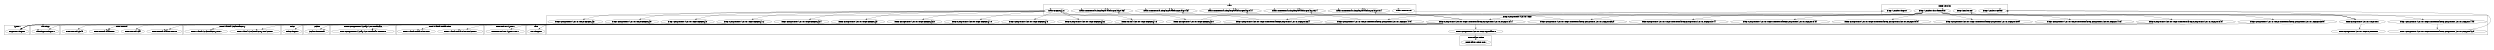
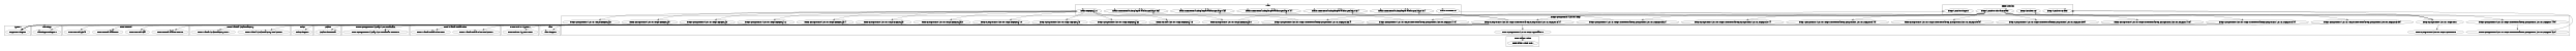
  digraph {
    "Socket::inet_ntoa"
    "strict::import"
    "warnings::unimport"
    "POE::Kernel::alias_remove"
    "POE::Kernel::yield"
    "POE::Kernel::alias_set"
    "POE::Kernel::call"
    "POE::Component::SSLify::ServerHandle::FILENO"
    "Exporter::import"
    "POE::Component::Server::TCP::BEGIN@8"
    n11 [label="POE::Kernel::Server::TCP::BEGIN@15"]
    "POE::Component::Server::TCP::__ANON__[POE/Component/Server/TCP.pm:479]"
    "POE::Component::Server::TCP::__ANON__[POE/Component/Server/TCP.pm:509]"
    "POE::Component::Server::TCP::__ANON__[POE/Component/Server/TCP.pm:549]"
    "POE::Component::Server::TCP::BEGIN@31"
    "POE::Component::Server::TCP::new"
    "POE::Component::Server::TCP::BEGIN@3"
    "POE::Component::Server::TCP::BEGIN@9"
    "POE::Component::Server::TCP::BEGIN@33"
    "POE::Component::Server::TCP::_get_filters"
    "POE::Component::Server::TCP::CORE:sort"
    "POE::Component::Server::TCP::__ANON__[POE/Component/Server/TCP.pm:364]"
    "POE::Component::Server::TCP::__ANON__[POE/Component/Server/TCP.pm:341]"
    "POE::Component::Server::TCP::__ANON__[POE/Component/Server/TCP.pm:540]"
    "POE::Component::Server::TCP::__ANON__[POE/Component/Server/TCP.pm:352]"
    "POE::Component::Server::TCP::BEGIN@32"
    "POE::Component::Server::TCP::BEGIN@30"
    "POE::Component::Server::TCP::BEGIN@12"
    "POE::Component::Server::TCP::__ANON__[POE/Component/Server/TCP.pm:408]"
    "POE::Component::Server::TCP::__ANON__[POE/Component/Server/TCP.pm:389]"
    "POE::Component::Server::TCP::__ANON__[POE/Component/Server/TCP.pm:548]"
    "POE::Component::Server::TCP::__ANON__[POE/Component/Server/TCP.pm:422]"
    "POE::Component::Server::TCP::__ANON__[POE/Component/Server/TCP.pm:374]"
    "POE::Component::Server::TCP::__ANON__[POE/Component/Server/TCP.pm:449]"
    "POE::Component::Server::TCP::BEGIN@34"
    "POE::Component::Server::TCP::BEGIN@5"
    "POE::Component::Server::TCP::BEGIN@10"
    "POE::Wheel::ReadWrite::new"
    "POE::Wheel::ReadWrite::DESTROY"
    "POE::Session::import"
    "POE::Session::ID"
    "POE::Session::_invoke_state"
    "POE::Session::create"
-   "vars::import" [label="sort::import"]
-   "POE::Driver::SysRW::new" [label="FILENO::Driver::SysRW::new"]
+   "vars::import"
+   "POE::Driver::SysRW::new"
    "POE::Filter::Line::new"
    "POE::Wheel::SocketFactory::DESTROY"
    "POE::Wheel::SocketFactory::new"
    "main::BEGIN@21"
    "main::RUNTIME"
    "main::__ANON__[t/simple_parallel_superbig.t:96]"
    "main::__ANON__[t/simple_parallel_superbig.t:67]"
    "main::__ANON__[t/simple_parallel_superbig.t:81]"
    "main::__ANON__[t/simple_parallel_superbig.t:43]"
    "main::__ANON__[t/simple_parallel_superbig.t:47]"
    subgraph cluster_1 {
      label=Socket
      "Socket::inet_ntoa"
    }
    subgraph cluster_2 {
      label="strict"
      "strict::import"
    }
    subgraph cluster_3 {
      label=warnings
      "warnings::unimport"
    }
    subgraph cluster_4 {
      label="POE::Kernel"
      "POE::Kernel::alias_remove"
      "POE::Kernel::yield"
      "POE::Kernel::alias_set"
      "POE::Kernel::call"
    }
    subgraph cluster_5 {
      label="POE::Component::SSLify::ServerHandle"
      "POE::Component::SSLify::ServerHandle::FILENO"
    }
    subgraph cluster_6 {
      label=SysRW
      "Exporter::import"
    }
    subgraph cluster_7 {
      label="POE::Component::Server::TCP"
      "POE::Component::Server::TCP::BEGIN@8"
      n11
      "POE::Component::Server::TCP::__ANON__[POE/Component/Server/TCP.pm:479]"
      "POE::Component::Server::TCP::__ANON__[POE/Component/Server/TCP.pm:509]"
      "POE::Component::Server::TCP::__ANON__[POE/Component/Server/TCP.pm:549]"
      "POE::Component::Server::TCP::BEGIN@31"
      "POE::Component::Server::TCP::new"
      "POE::Component::Server::TCP::BEGIN@3"
      "POE::Component::Server::TCP::BEGIN@9"
      "POE::Component::Server::TCP::BEGIN@33"
      "POE::Component::Server::TCP::_get_filters"
      "POE::Component::Server::TCP::CORE:sort"
      "POE::Component::Server::TCP::__ANON__[POE/Component/Server/TCP.pm:364]"
      "POE::Component::Server::TCP::__ANON__[POE/Component/Server/TCP.pm:341]"
      "POE::Component::Server::TCP::__ANON__[POE/Component/Server/TCP.pm:540]"
      "POE::Component::Server::TCP::__ANON__[POE/Component/Server/TCP.pm:352]"
      "POE::Component::Server::TCP::BEGIN@32"
      "POE::Component::Server::TCP::BEGIN@30"
      "POE::Component::Server::TCP::BEGIN@12"
      "POE::Component::Server::TCP::__ANON__[POE/Component/Server/TCP.pm:408]"
      "POE::Component::Server::TCP::__ANON__[POE/Component/Server/TCP.pm:389]"
      "POE::Component::Server::TCP::__ANON__[POE/Component/Server/TCP.pm:548]"
      "POE::Component::Server::TCP::__ANON__[POE/Component/Server/TCP.pm:422]"
      "POE::Component::Server::TCP::__ANON__[POE/Component/Server/TCP.pm:374]"
      "POE::Component::Server::TCP::__ANON__[POE/Component/Server/TCP.pm:449]"
      "POE::Component::Server::TCP::BEGIN@34"
      "POE::Component::Server::TCP::BEGIN@5"
      "POE::Component::Server::TCP::BEGIN@10"
    }
    subgraph cluster_8 {
      label="POE::Wheel::ReadWrite"
      "POE::Wheel::ReadWrite::new"
      "POE::Wheel::ReadWrite::DESTROY"
    }
    subgraph cluster_9 {
      label="POE::Session"
      "POE::Session::import"
      "POE::Session::ID"
      "POE::Session::_invoke_state"
      "POE::Session::create"
    }
    subgraph cluster_10 {
      label=vars
      "vars::import"
    }
    subgraph cluster_11 {
      label="POE::Driver::SysRW"
      "POE::Driver::SysRW::new"
    }
    subgraph cluster_12 {
      label="POE::Filter::Line"
      "POE::Filter::Line::new"
    }
    subgraph cluster_13 {
      label="POE::Wheel::SocketFactory"
      "POE::Wheel::SocketFactory::DESTROY"
      "POE::Wheel::SocketFactory::new"
    }
    subgraph cluster_14 {
      label=main
      "main::BEGIN@21"
      "main::RUNTIME"
      "main::__ANON__[t/simple_parallel_superbig.t:96]"
      "main::__ANON__[t/simple_parallel_superbig.t:67]"
      "main::__ANON__[t/simple_parallel_superbig.t:81]"
      "main::__ANON__[t/simple_parallel_superbig.t:43]"
      "main::__ANON__[t/simple_parallel_superbig.t:47]"
    }
    "POE::Component::Server::TCP::BEGIN@8" -> "Exporter::import"
    n11 -> "warnings::unimport"
    "POE::Component::Server::TCP::__ANON__[POE/Component/Server/TCP.pm:479]" -> "POE::Kernel::alias_set"
    "POE::Component::Server::TCP::__ANON__[POE/Component/Server/TCP.pm:479]" -> "POE::Wheel::SocketFactory::new"
    "POE::Component::Server::TCP::__ANON__[POE/Component/Server/TCP.pm:479]" -> "main::__ANON__[t/simple_parallel_superbig.t:43]"
    "POE::Component::Server::TCP::new" -> "POE::Component::Server::TCP::CORE:sort"
    "POE::Component::Server::TCP::new" -> "POE::Session::ID"
    "POE::Component::Server::TCP::new" -> "POE::Session::create"
    "POE::Component::Server::TCP::BEGIN@3" -> "strict::import"
    "POE::Component::Server::TCP::BEGIN@9" -> "Exporter::import"
    "POE::Component::Server::TCP::_get_filters" -> "POE::Filter::Line::new"
    "POE::Component::Server::TCP::__ANON__[POE/Component/Server/TCP.pm:364]" -> "POE::Kernel::yield"
    "POE::Component::Server::TCP::__ANON__[POE/Component/Server/TCP.pm:364]" -> "main::__ANON__[t/simple_parallel_superbig.t:96]"
    "POE::Component::Server::TCP::__ANON__[POE/Component/Server/TCP.pm:341]" -> "Socket::inet_ntoa"
    "POE::Component::Server::TCP::__ANON__[POE/Component/Server/TCP.pm:341]" -> "POE::Component::SSLify::ServerHandle::FILENO"
    "POE::Component::Server::TCP::__ANON__[POE/Component/Server/TCP.pm:341]" -> "POE::Component::Server::TCP::_get_filters"
    "POE::Component::Server::TCP::__ANON__[POE/Component/Server/TCP.pm:341]" -> "POE::Wheel::ReadWrite::new"
    "POE::Component::Server::TCP::__ANON__[POE/Component/Server/TCP.pm:341]" -> "POE::Driver::SysRW::new"
    "POE::Component::Server::TCP::__ANON__[POE/Component/Server/TCP.pm:341]" -> "main::__ANON__[t/simple_parallel_superbig.t:67]"
    "POE::Component::Server::TCP::__ANON__[POE/Component/Server/TCP.pm:341]" -> "main::__ANON__[t/simple_parallel_superbig.t:47]"
    "POE::Component::Server::TCP::__ANON__[POE/Component/Server/TCP.pm:540]" -> "POE::Kernel::alias_remove"
    "POE::Component::Server::TCP::__ANON__[POE/Component/Server/TCP.pm:540]" -> "POE::Wheel::SocketFactory::DESTROY"
    "POE::Component::Server::TCP::__ANON__[POE/Component/Server/TCP.pm:352]" -> "main::__ANON__[t/simple_parallel_superbig.t:81]"
    "POE::Component::Server::TCP::BEGIN@30" -> "POE::Session::import"
    "POE::Component::Server::TCP::BEGIN@12" -> "Exporter::import"
    "POE::Component::Server::TCP::__ANON__[POE/Component/Server/TCP.pm:408]" -> "POE::Kernel::call"
    "POE::Component::Server::TCP::__ANON__[POE/Component/Server/TCP.pm:389]" -> "POE::Wheel::ReadWrite::DESTROY"
    "POE::Component::Server::TCP::__ANON__[POE/Component/Server/TCP.pm:422]" -> "POE::Session::create"
    "POE::Component::Server::TCP::__ANON__[POE/Component/Server/TCP.pm:449]" -> "POE::Component::Server::TCP::__ANON__[POE/Component/Server/TCP.pm:422]"
    "POE::Component::Server::TCP::BEGIN@5" -> "vars::import"
    "POE::Component::Server::TCP::BEGIN@10" -> "Exporter::import"
    "POE::Session::_invoke_state" -> "POE::Component::Server::TCP::__ANON__[POE/Component/Server/TCP.pm:479]"
    "POE::Session::_invoke_state" -> "POE::Component::Server::TCP::__ANON__[POE/Component/Server/TCP.pm:509]"
    "POE::Session::_invoke_state" -> "POE::Component::Server::TCP::__ANON__[POE/Component/Server/TCP.pm:549]"
    "POE::Session::_invoke_state" -> "POE::Component::Server::TCP::__ANON__[POE/Component/Server/TCP.pm:364]"
    "POE::Session::_invoke_state" -> "POE::Component::Server::TCP::__ANON__[POE/Component/Server/TCP.pm:341]"
    "POE::Session::_invoke_state" -> "POE::Component::Server::TCP::__ANON__[POE/Component/Server/TCP.pm:540]"
    "POE::Session::_invoke_state" -> "POE::Component::Server::TCP::__ANON__[POE/Component/Server/TCP.pm:352]"
    "POE::Session::_invoke_state" -> "POE::Component::Server::TCP::__ANON__[POE/Component/Server/TCP.pm:408]"
    "POE::Session::_invoke_state" -> "POE::Component::Server::TCP::__ANON__[POE/Component/Server/TCP.pm:389]"
    "POE::Session::_invoke_state" -> "POE::Component::Server::TCP::__ANON__[POE/Component/Server/TCP.pm:548]"
    "POE::Session::_invoke_state" -> "POE::Component::Server::TCP::__ANON__[POE/Component/Server/TCP.pm:374]"
    "POE::Session::_invoke_state" -> "POE::Component::Server::TCP::__ANON__[POE/Component/Server/TCP.pm:449]"
    "main::BEGIN@21" -> "POE::Component::Server::TCP::BEGIN@8"
    "main::BEGIN@21" -> n11
    "main::BEGIN@21" -> "POE::Component::Server::TCP::BEGIN@31"
    "main::BEGIN@21" -> "POE::Component::Server::TCP::BEGIN@3"
    "main::BEGIN@21" -> "POE::Component::Server::TCP::BEGIN@9"
    "main::BEGIN@21" -> "POE::Component::Server::TCP::BEGIN@33"
    "main::BEGIN@21" -> "POE::Component::Server::TCP::BEGIN@32"
    "main::BEGIN@21" -> "POE::Component::Server::TCP::BEGIN@30"
    "main::BEGIN@21" -> "POE::Component::Server::TCP::BEGIN@12"
    "main::BEGIN@21" -> "POE::Component::Server::TCP::BEGIN@34"
    "main::BEGIN@21" -> "POE::Component::Server::TCP::BEGIN@5"
    "main::BEGIN@21" -> "POE::Component::Server::TCP::BEGIN@10"
    "main::RUNTIME" -> "POE::Component::Server::TCP::new"
  }
